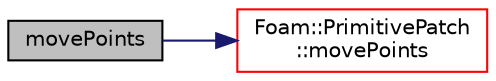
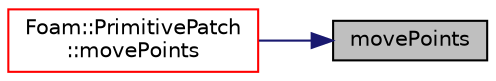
  digraph {
    rankdir=LR
    node [fontname=Helvetica fontsize=10 shape=record]
    n1 [color=black fillcolor=grey75 fontcolor=black height=0.2 label=movePoints style=filled width=0.4]
    n2 [color=red height=0.2 label="Foam::PrimitivePatch\l::movePoints" width=0.4]
-   n1 -> n2 [color=midnightblue fontname=Helvetica fontsize=10 labelfontname=Helvetica labelfontsize=10 style=solid]
+   n2 -> n1 [color=midnightblue fontname=Helvetica fontsize=10 labelfontname=Helvetica labelfontsize=10 style=solid]
  }
